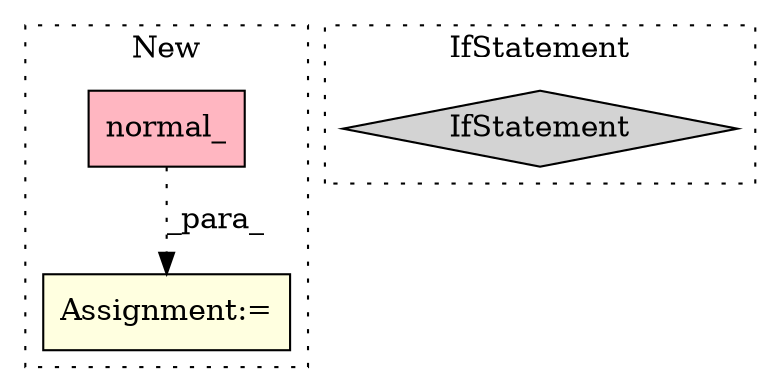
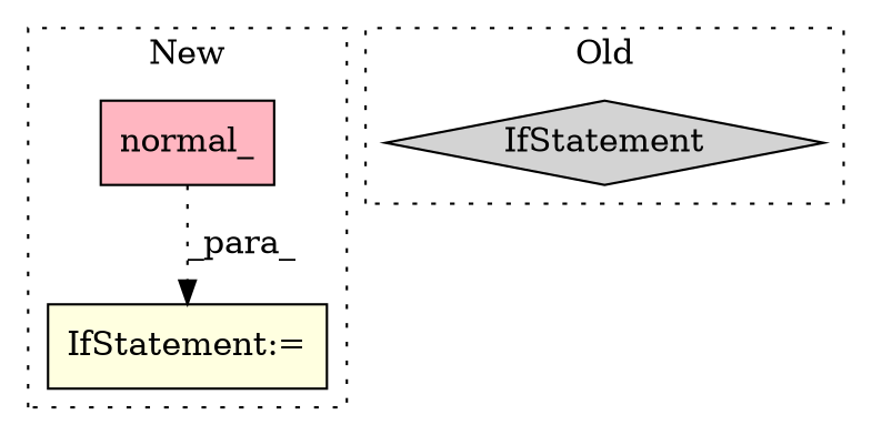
  digraph {
    node [shape=box style=filled]
    n1 [a=32 l="8,1" label=normal_ s="10612,10623" fillcolor=lightpink]
-   n2 [a=7 l=1 label="Assignment:=" s=10560 fillcolor=lightyellow]
+   n2 [a=7 l=1 label="IfStatement:=" s=10560 fillcolor=lightyellow]
    n3 [a=25 l="4,2" label=IfStatement s="13766,13786" shape=diamond fillcolor=lightgrey]
    subgraph cluster_1 {
      label=New
      style=dotted
      n1
      n2
    }
    subgraph cluster_2 {
-     label=IfStatement
+     label=Old
      style=dotted
      n3
    }
    n1 -> n2 [label=_para_ style=dotted]
  }
